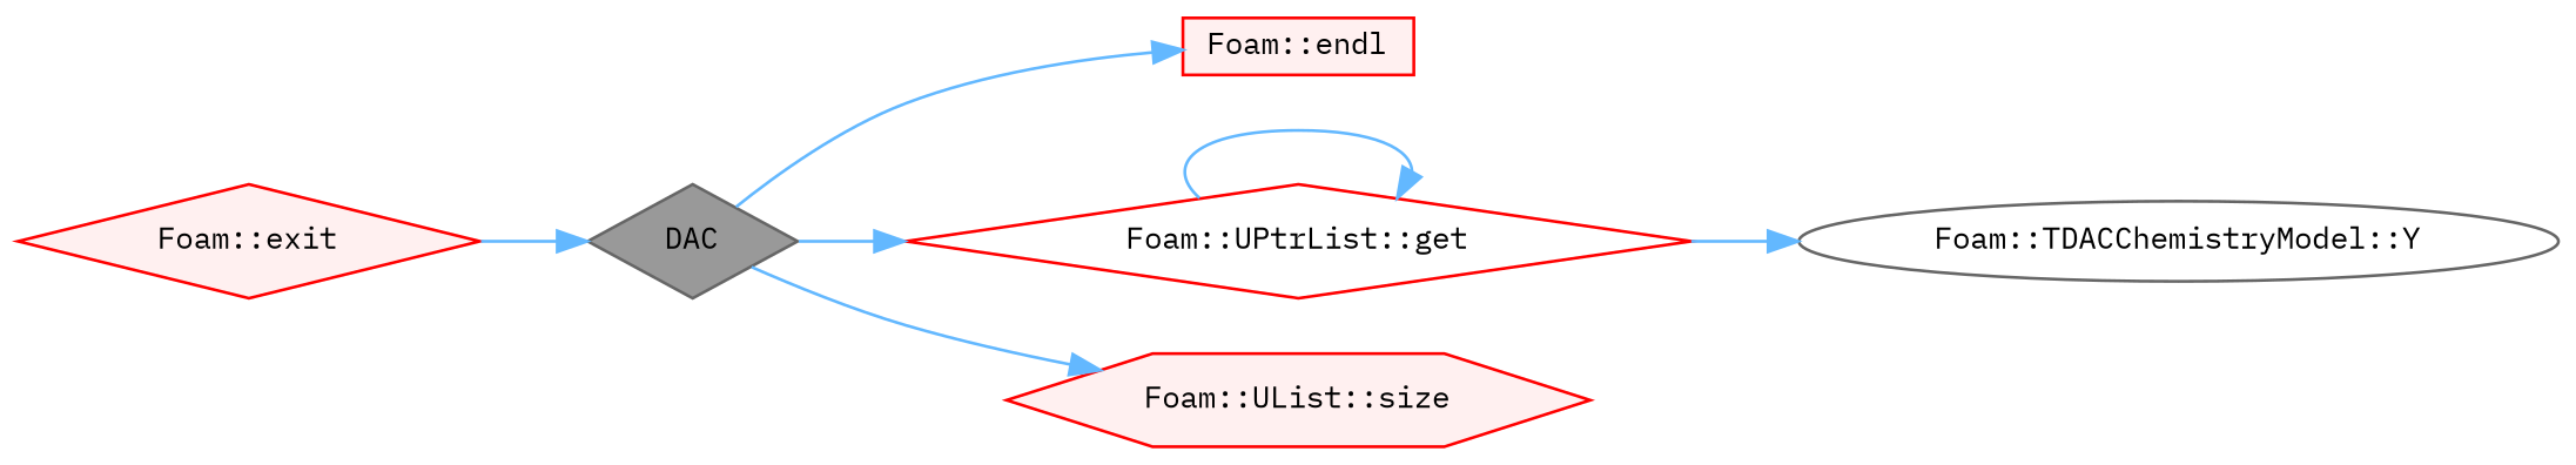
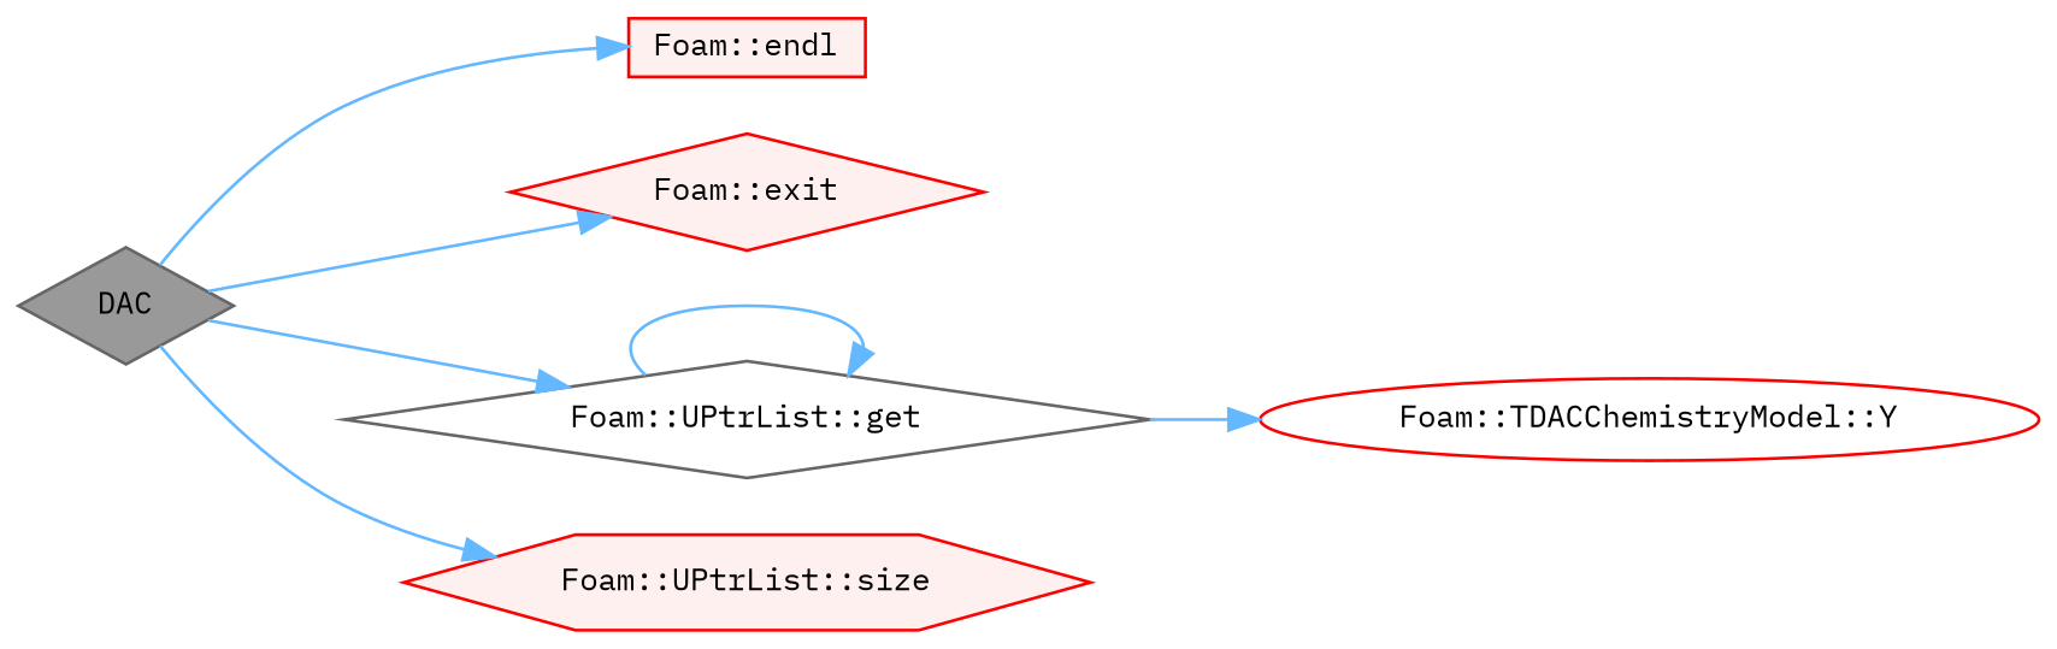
  digraph {
    fontname="IBM Plex Mono"
    rankdir=LR
    node [color=red fillcolor="#FFF0F0" fontname="IBM Plex Mono" fontsize=10 shape=diamond style=filled]
    edge [color=steelblue1 fontname="IBM Plex Mono" fontsize=10 labelfontname=Helvetica labelfontsize=10 style=solid]
    n1 [color=gray40 fillcolor=grey60 fontcolor=black height=0.2 label=DAC width=0.4]
    n2 [height=0.2 label="Foam::endl" shape=box width=0.4]
    n3 [height=0.2 label="Foam::exit" width=0.4]
-   n4 [fillcolor=white height=0.2 label="Foam::UPtrList::get" width=0.4]
-   n5 [height=0.2 label="Foam::UList::size" shape=hexagon width=0.4]
-   n6 [color=grey40 fillcolor=white height=0.2 label="Foam::TDACChemistryModel::Y" shape=ellipse width=0.4]
+   n4 [color=grey40 fillcolor=white height=0.2 label="Foam::UPtrList::get" width=0.4]
+   n5 [height=0.2 label="Foam::UPtrList::size" shape=hexagon width=0.4]
+   n6 [fillcolor=white height=0.2 label="Foam::TDACChemistryModel::Y" shape=ellipse width=0.4]
    n1 -> n2
-   n3 -> n1
+   n1 -> n3
    n1 -> n4
    n1 -> n5
    n4 -> n4
    n4 -> n6
  }
